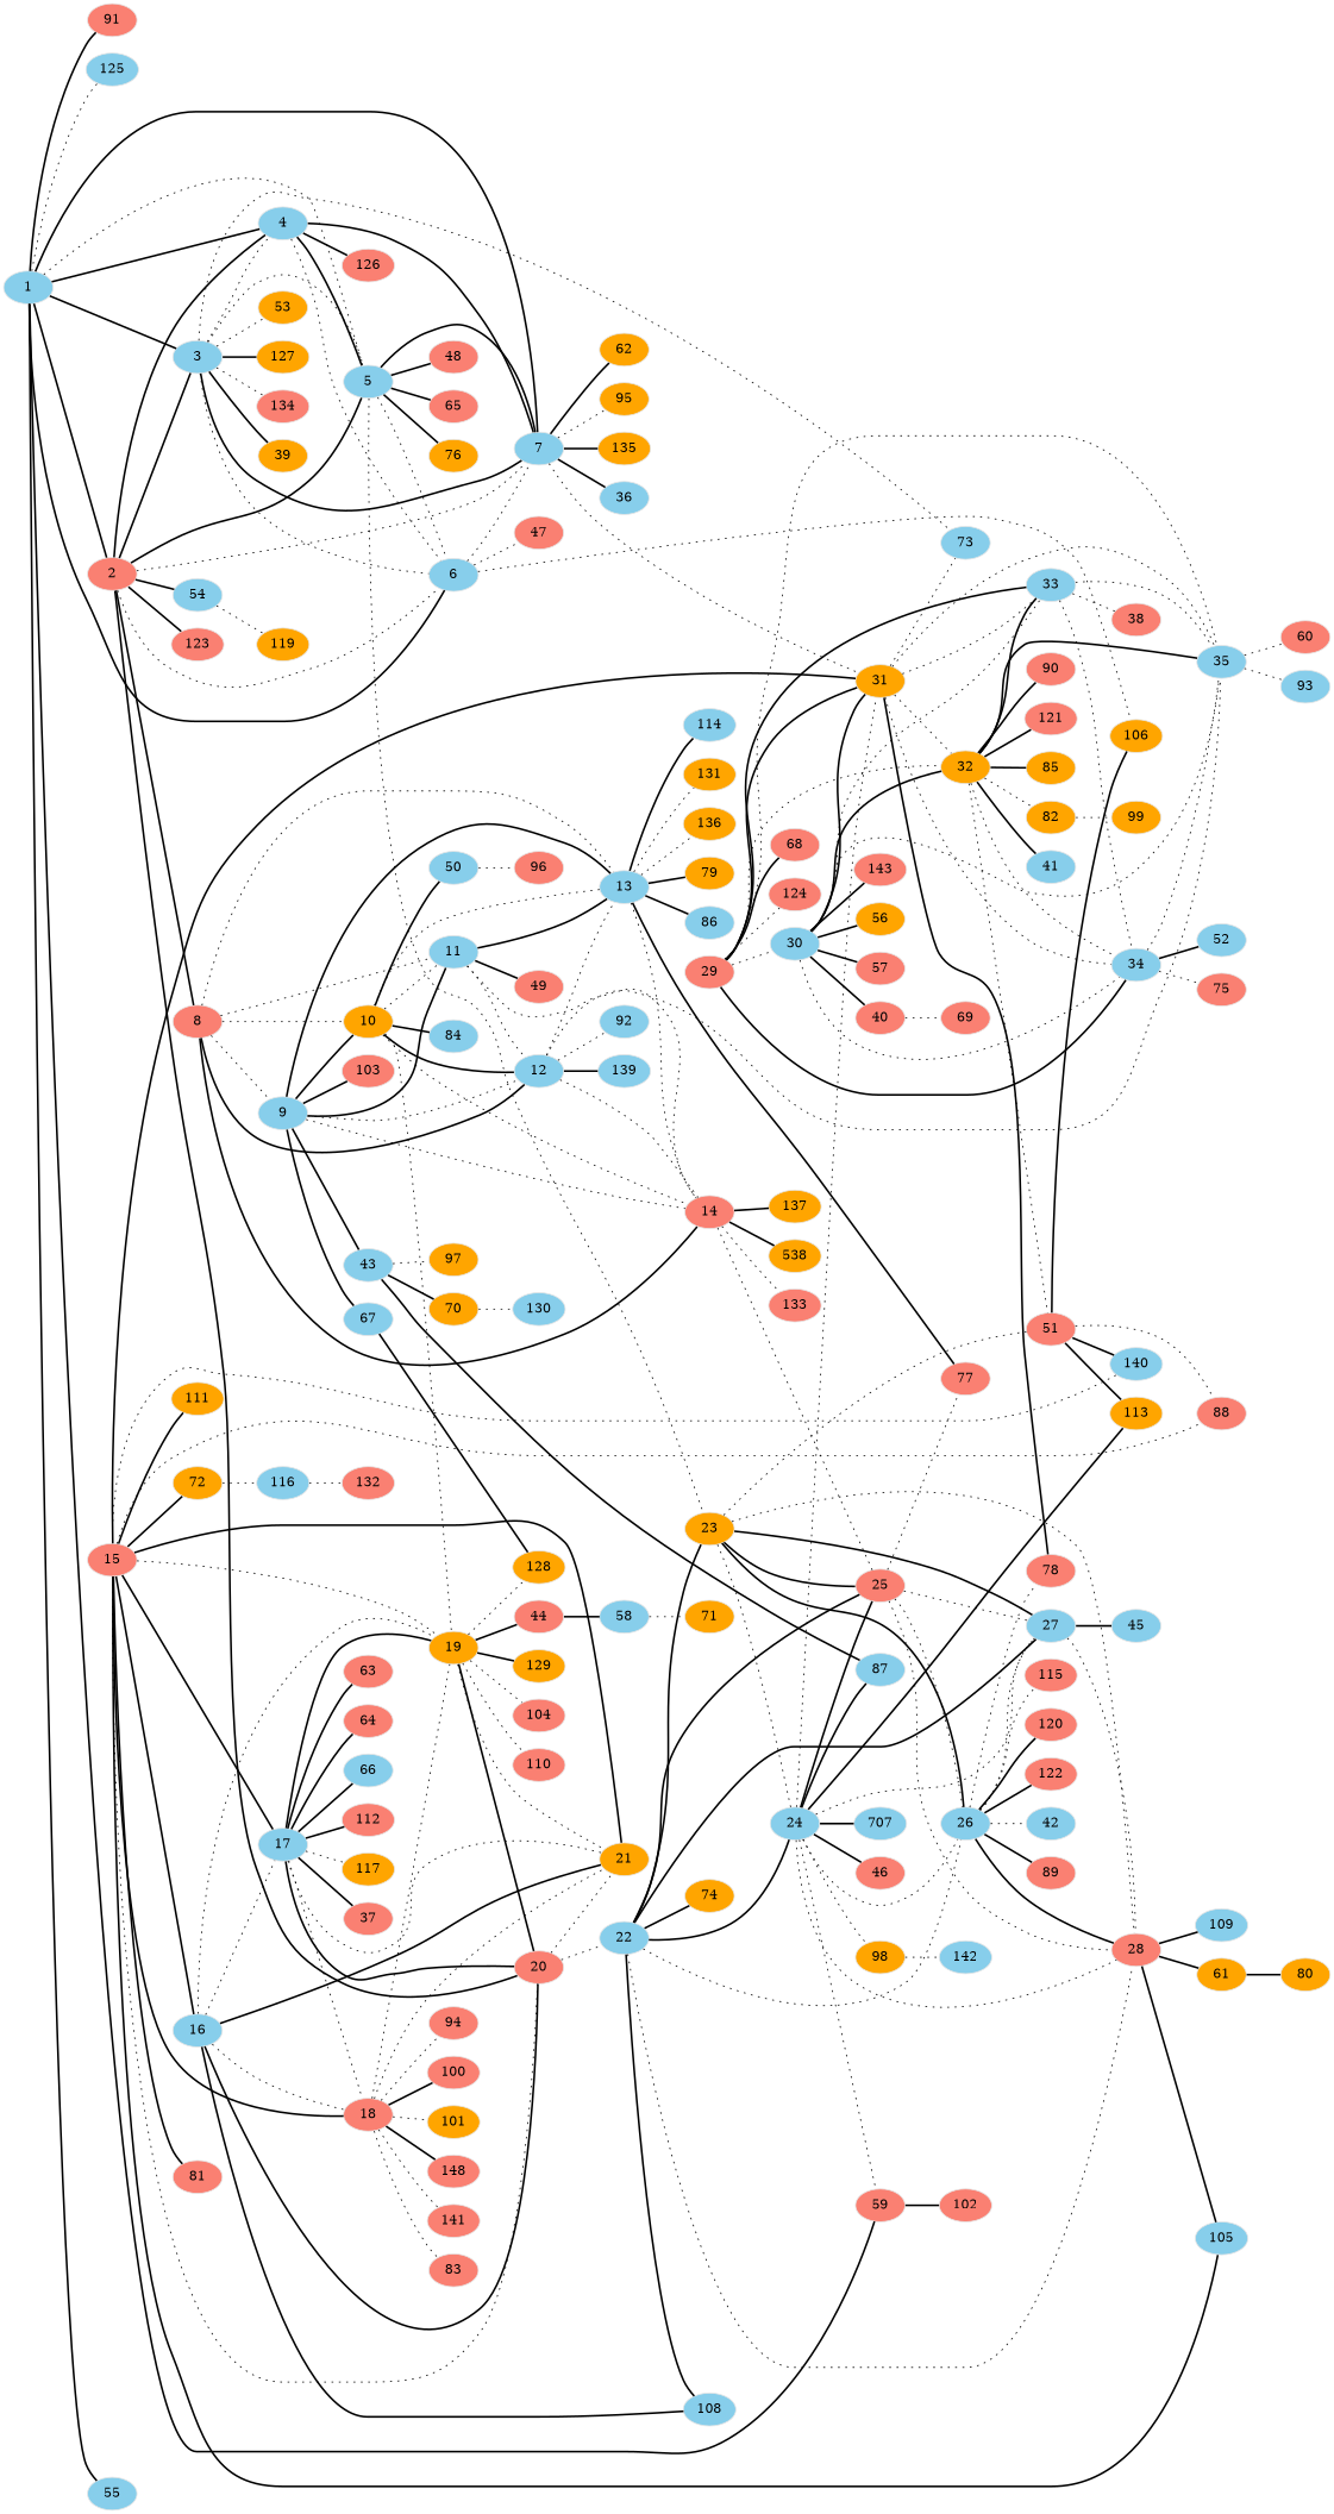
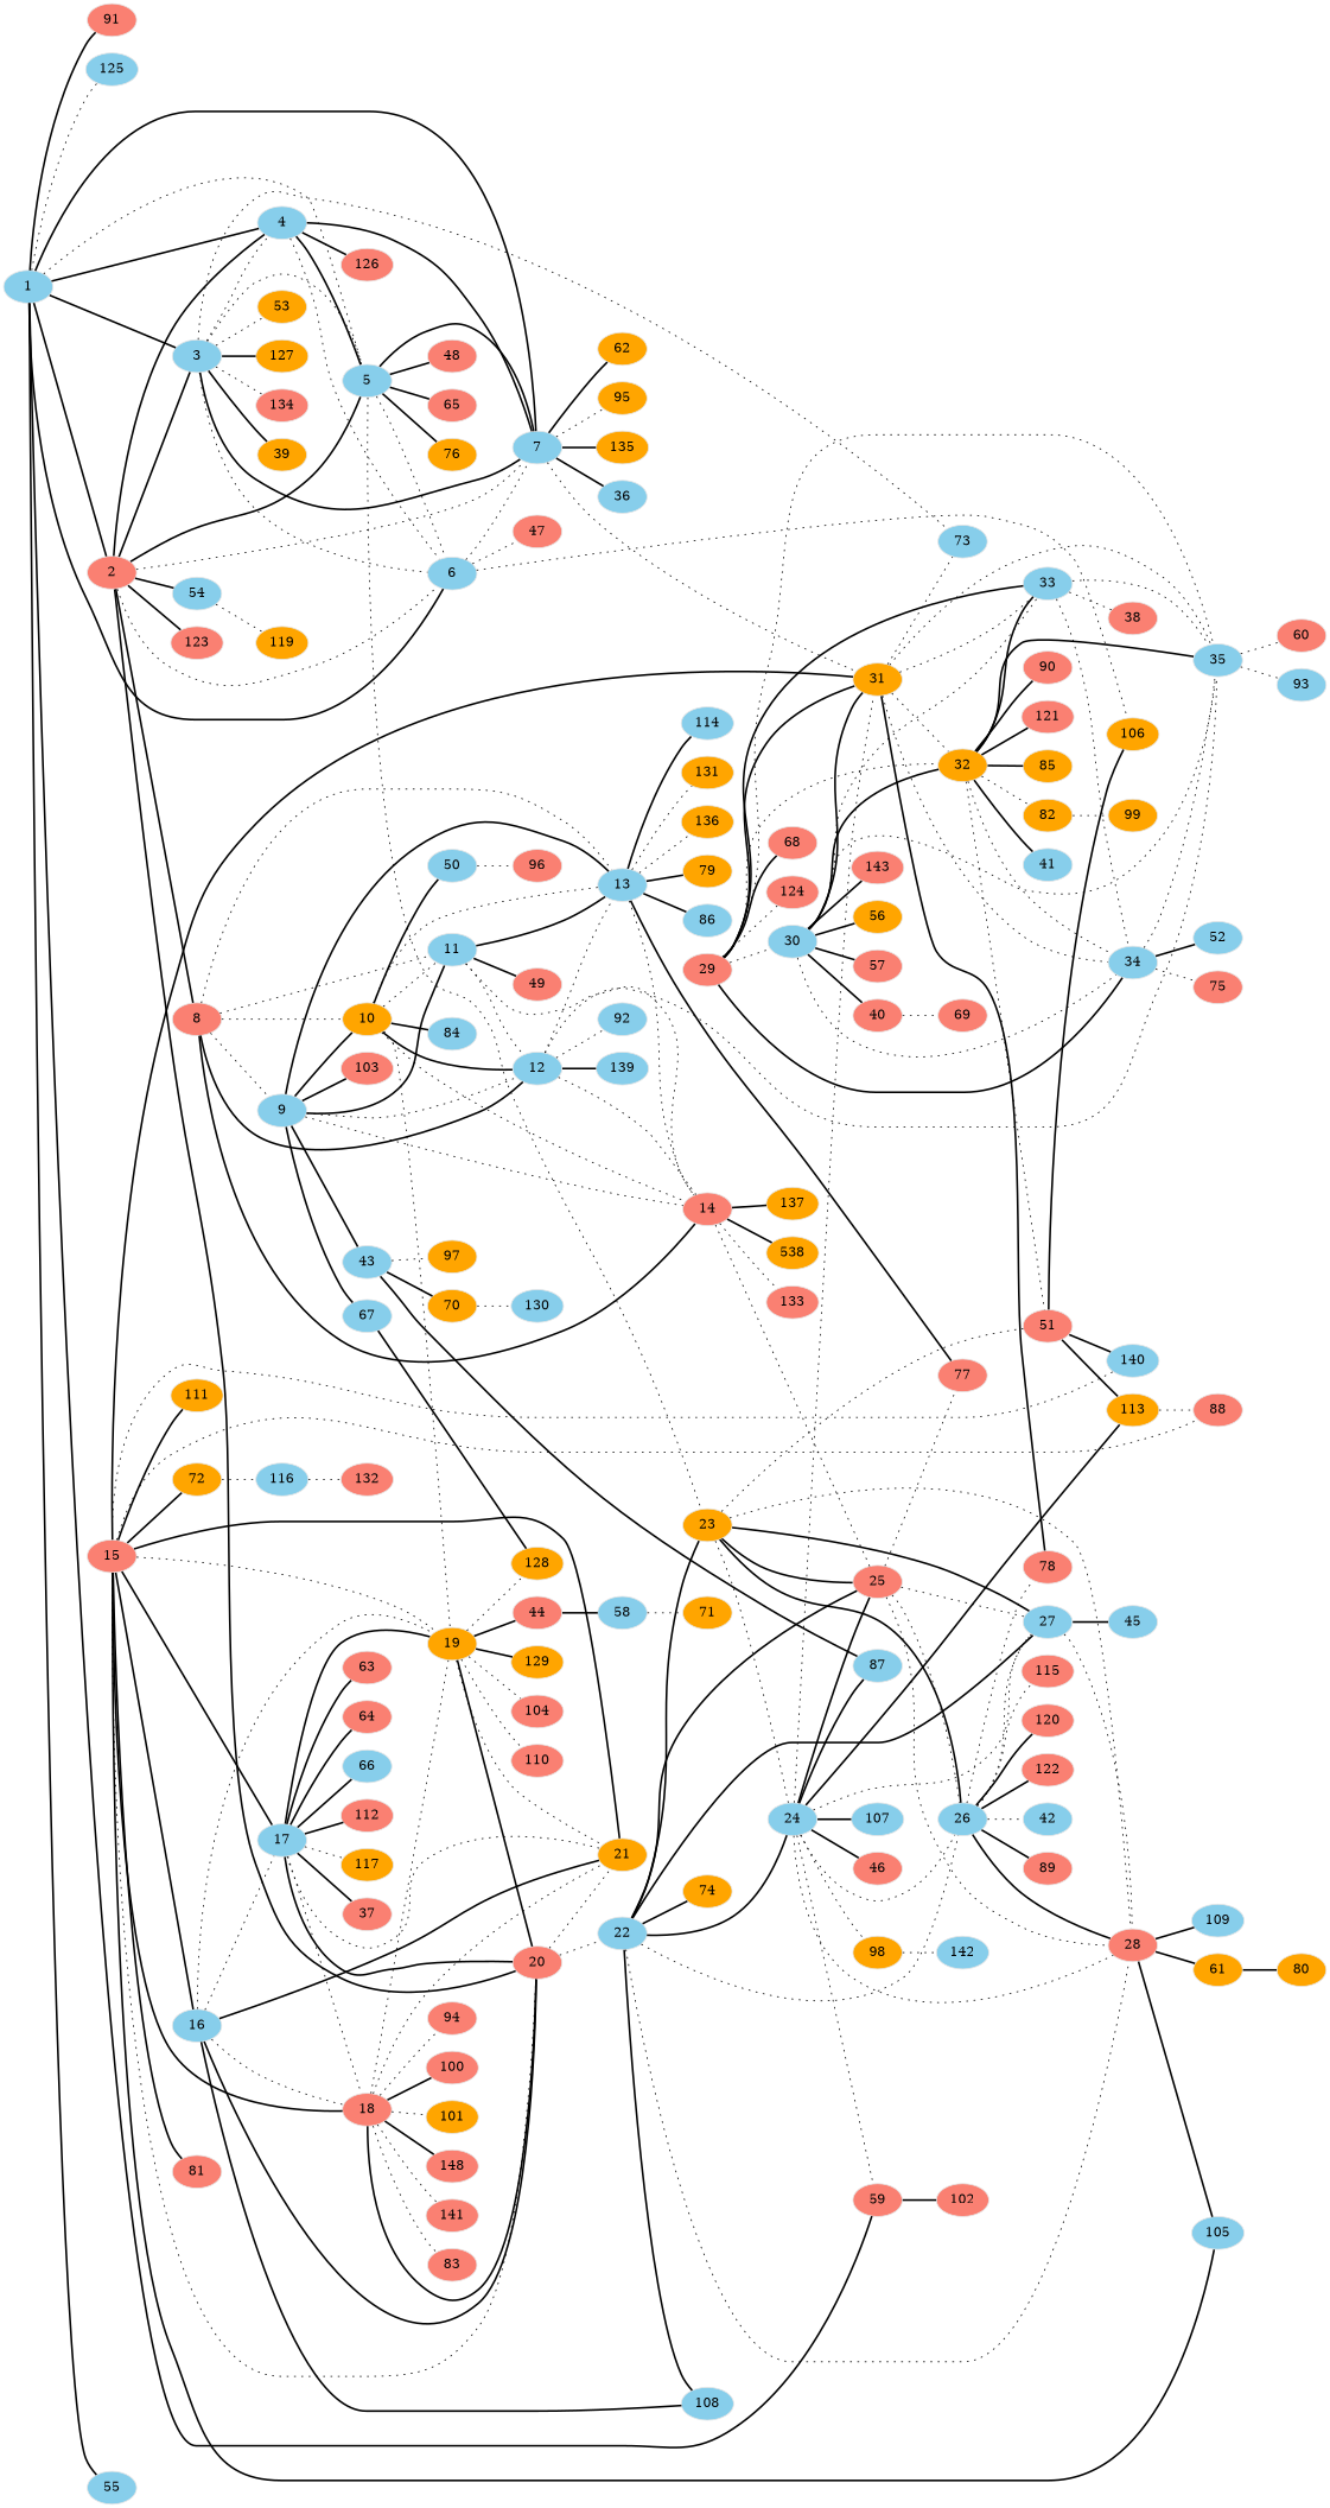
  graph {
    rankdir=LR
    node [color=gray90 fillcolor=salmon style=filled]
    edge [style=bold]
    1 [fillcolor=skyblue]
    2
    3 [fillcolor=skyblue]
    4 [fillcolor=skyblue]
    5 [fillcolor=skyblue]
    6 [fillcolor=skyblue]
    7 [fillcolor=skyblue]
    55 [fillcolor=skyblue]
    59
    91
    125 [fillcolor=skyblue]
    8
    20
    54 [fillcolor=skyblue]
    123
    39 [fillcolor=orange]
    53 [fillcolor=orange]
    73 [fillcolor=skyblue]
    127 [fillcolor=orange]
    134
    126
    23 [fillcolor=orange]
    48
    65
    76 [fillcolor=orange]
    47
    106 [fillcolor=orange]
    31 [fillcolor=orange]
    36 [fillcolor=skyblue]
    62 [fillcolor=orange]
    95 [fillcolor=orange]
    135 [fillcolor=orange]
    102
    9 [fillcolor=skyblue]
    10 [fillcolor=orange]
    11 [fillcolor=skyblue]
    12 [fillcolor=skyblue]
    13 [fillcolor=skyblue]
    14
    21 [fillcolor=orange]
    22 [fillcolor=skyblue]
    119 [fillcolor=orange]
    25
    24 [fillcolor=skyblue]
    26 [fillcolor=skyblue]
    27 [fillcolor=skyblue]
    28
    51
    35 [fillcolor=skyblue]
    78
    32 [fillcolor=orange]
    33 [fillcolor=skyblue]
    34 [fillcolor=skyblue]
    43 [fillcolor=skyblue]
    67 [fillcolor=skyblue]
    103
    19 [fillcolor=orange]
    50 [fillcolor=skyblue]
    84 [fillcolor=skyblue]
    49
    92 [fillcolor=skyblue]
    139 [fillcolor=skyblue]
    77
    79 [fillcolor=orange]
    86 [fillcolor=skyblue]
    114 [fillcolor=skyblue]
    131 [fillcolor=orange]
    136 [fillcolor=orange]
    133
    137 [fillcolor=orange]
    n71 [fillcolor=orange label=538]
    87 [fillcolor=skyblue]
    70 [fillcolor=orange]
    97 [fillcolor=orange]
    128 [fillcolor=orange]
    44
    104
    110
    129 [fillcolor=orange]
    96
    60
    93 [fillcolor=skyblue]
    15
    16 [fillcolor=skyblue]
    17 [fillcolor=skyblue]
    18
    72 [fillcolor=orange]
    81
    88
    105 [fillcolor=skyblue]
    111 [fillcolor=orange]
    140 [fillcolor=skyblue]
    108 [fillcolor=skyblue]
    37
    63
    64
    66 [fillcolor=skyblue]
    112
    117 [fillcolor=orange]
    83
    94
    100
    101 [fillcolor=orange]
    n104 [label=148]
    141
    116 [fillcolor=skyblue]
    58 [fillcolor=skyblue]
    74 [fillcolor=orange]
    46
    98 [fillcolor=orange]
-   107 [fillcolor=skyblue label=707]
+   107 [fillcolor=skyblue]
    113 [fillcolor=orange]
    42 [fillcolor=skyblue]
    89
    115
    120
    122
    45 [fillcolor=skyblue]
    61 [fillcolor=orange]
    109 [fillcolor=skyblue]
    142 [fillcolor=skyblue]
    80 [fillcolor=orange]
    29
    30 [fillcolor=skyblue]
    68
    124
    40
    56 [fillcolor=orange]
    57
    143
    41 [fillcolor=skyblue]
    82 [fillcolor=orange]
    85 [fillcolor=orange]
    90
    121
    38
    52 [fillcolor=skyblue]
    75
    69
    99 [fillcolor=orange]
    130 [fillcolor=skyblue]
    71 [fillcolor=orange]
    132
    1 -- 2
    1 -- 3
    1 -- 4
    1 -- 5 [style=dotted]
    1 -- 6
    1 -- 7
    1 -- 55
    1 -- 59
    1 -- 91
    1 -- 125 [style=dotted]
    2 -- 3
    2 -- 4
    2 -- 5
    2 -- 6 [style=dotted]
    2 -- 7 [style=dotted]
    2 -- 8
    2 -- 20
    2 -- 54
    2 -- 123
    3 -- 4 [style=dotted]
    3 -- 5 [style=dotted]
    3 -- 6 [style=dotted]
    3 -- 7
    3 -- 39
    3 -- 53 [style=dotted]
    3 -- 73 [style=dotted]
    3 -- 127
    3 -- 134 [style=dotted]
    4 -- 5
    4 -- 6 [style=dotted]
    4 -- 7
    4 -- 126
    5 -- 6 [style=dotted]
    5 -- 7
    5 -- 23 [style=dotted]
    5 -- 48
    5 -- 65
    5 -- 76
    6 -- 7 [style=dotted]
    6 -- 47 [style=dotted]
    6 -- 106 [style=dotted]
    7 -- 31 [style=dotted]
    7 -- 36
    7 -- 62
    7 -- 95 [style=dotted]
    7 -- 135
    59 -- 102
    8 -- 9 [style=dotted]
    8 -- 10 [style=dotted]
    8 -- 11 [style=dotted]
    8 -- 12
    8 -- 13 [style=dotted]
    8 -- 14
    20 -- 21 [style=dotted]
    20 -- 22 [style=dotted]
    54 -- 119 [style=dotted]
    23 -- 25
    23 -- 24 [style=dotted]
    23 -- 26
    23 -- 27
    23 -- 28 [style=dotted]
    23 -- 51 [style=dotted]
    31 -- 73 [style=dotted]
    31 -- 35 [style=dotted]
    31 -- 78
    31 -- 32 [style=dotted]
    31 -- 33 [style=dotted]
    31 -- 34 [style=dotted]
    9 -- 10
    9 -- 11
    9 -- 12 [style=dotted]
    9 -- 13
    9 -- 14 [style=dotted]
    9 -- 43
    9 -- 67
    9 -- 103
    10 -- 11 [style=dotted]
    10 -- 12
    10 -- 13 [style=dotted]
    10 -- 14 [style=dotted]
    10 -- 19 [style=dotted]
    10 -- 50
    10 -- 84
    11 -- 12 [style=dotted]
    11 -- 13
    11 -- 14 [style=dotted]
    11 -- 49
    12 -- 13 [style=dotted]
    12 -- 14 [style=dotted]
    12 -- 35 [style=dotted]
    12 -- 92 [style=dotted]
    12 -- 139
    13 -- 14 [style=dotted]
    13 -- 77
    13 -- 79
    13 -- 86
    13 -- 114
    13 -- 131 [style=dotted]
    13 -- 136 [style=dotted]
    14 -- 25 [style=dotted]
    14 -- 133 [style=dotted]
    14 -- 137
    14 -- n71
    22 -- 23
    22 -- 25
    22 -- 24
    22 -- 26 [style=dotted]
    22 -- 27
    22 -- 28 [style=dotted]
    22 -- 108
    22 -- 74
    25 -- 26 [style=dotted]
    25 -- 27 [style=dotted]
    25 -- 28 [style=dotted]
    25 -- 77 [style=dotted]
    24 -- 59 [style=dotted]
    24 -- 31 [style=dotted]
    24 -- 25
    24 -- 26 [style=dotted]
    24 -- 27 [style=dotted]
    24 -- 28 [style=dotted]
    24 -- 87
    24 -- 46
    24 -- 98 [style=dotted]
    24 -- 107
    24 -- 113
    26 -- 27 [style=dotted]
    26 -- 28
    26 -- 78 [style=dotted]
    26 -- 42 [style=dotted]
    26 -- 89
    26 -- 115 [style=dotted]
    26 -- 120
    26 -- 122
    27 -- 28 [style=dotted]
    27 -- 45
    28 -- 105
    28 -- 61
    28 -- 109
    51 -- 106
-   51 -- 88 [style=dotted]
+   113 -- 88 [style=dotted]
    51 -- 140
    51 -- 113
    35 -- 60 [style=dotted]
    35 -- 93 [style=dotted]
    32 -- 51 [style=dotted]
    32 -- 35
    32 -- 33
    32 -- 34 [style=dotted]
    32 -- 41
    32 -- 82 [style=dotted]
    32 -- 85
    32 -- 90
    32 -- 121
    33 -- 35 [style=dotted]
    33 -- 34 [style=dotted]
    33 -- 38 [style=dotted]
    34 -- 35 [style=dotted]
    34 -- 52
    34 -- 75 [style=dotted]
    43 -- 87
    43 -- 70
    43 -- 97 [style=dotted]
    67 -- 128
    19 -- 20
    19 -- 21 [style=dotted]
    19 -- 128 [style=dotted]
    19 -- 44
    19 -- 104 [style=dotted]
    19 -- 110 [style=dotted]
    19 -- 129
    50 -- 96 [style=dotted]
    70 -- 130 [style=dotted]
    44 -- 58
    15 -- 20 [style=dotted]
    15 -- 31
    15 -- 21
    15 -- 19 [style=dotted]
    15 -- 16
    15 -- 17
    15 -- 18
    15 -- 72
    15 -- 81
    15 -- 88 [style=dotted]
    15 -- 105
    15 -- 111
    15 -- 140 [style=dotted]
    16 -- 20
    16 -- 21
    16 -- 19 [style=dotted]
    16 -- 17 [style=dotted]
    16 -- 18 [style=dotted]
    16 -- 108
    17 -- 20
    17 -- 21 [style=dotted]
    17 -- 19
    17 -- 18 [style=dotted]
    17 -- 37
    17 -- 63
    17 -- 64
    17 -- 66
    17 -- 112
    17 -- 117 [style=dotted]
+   18 -- 20
    18 -- 21 [style=dotted]
    18 -- 19 [style=dotted]
    18 -- 83 [style=dotted]
    18 -- 94 [style=dotted]
    18 -- 100
    18 -- 101 [style=dotted]
    18 -- n104
    18 -- 141 [style=dotted]
    72 -- 116 [style=dotted]
    116 -- 132 [style=dotted]
    58 -- 71 [style=dotted]
    98 -- 142 [style=dotted]
    61 -- 80
    29 -- 31
    29 -- 35 [style=dotted]
    29 -- 32 [style=dotted]
    29 -- 33
    29 -- 34
    29 -- 30 [style=dotted]
    29 -- 68
    29 -- 124 [style=dotted]
    30 -- 31
    30 -- 35 [style=dotted]
    30 -- 32
    30 -- 33 [style=dotted]
    30 -- 34 [style=dotted]
    30 -- 40
    30 -- 56
    30 -- 57
    30 -- 143
    40 -- 69 [style=dotted]
    82 -- 99 [style=dotted]
  }
